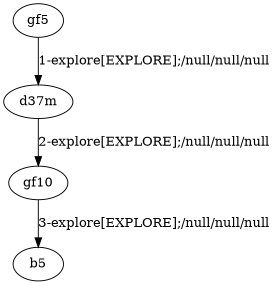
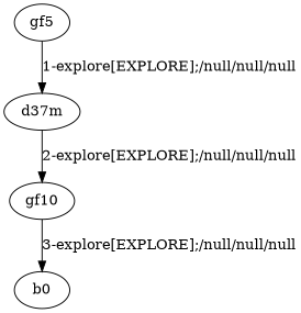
  digraph {
    n1 [label=d37m]
    gf5
    gf10
-   b0 [label=b5]
+   b0
    n1 -> gf10 [label="2-explore[EXPLORE];/null/null/null"]
    gf5 -> n1 [label="1-explore[EXPLORE];/null/null/null"]
    gf10 -> b0 [label="3-explore[EXPLORE];/null/null/null"]
  }
